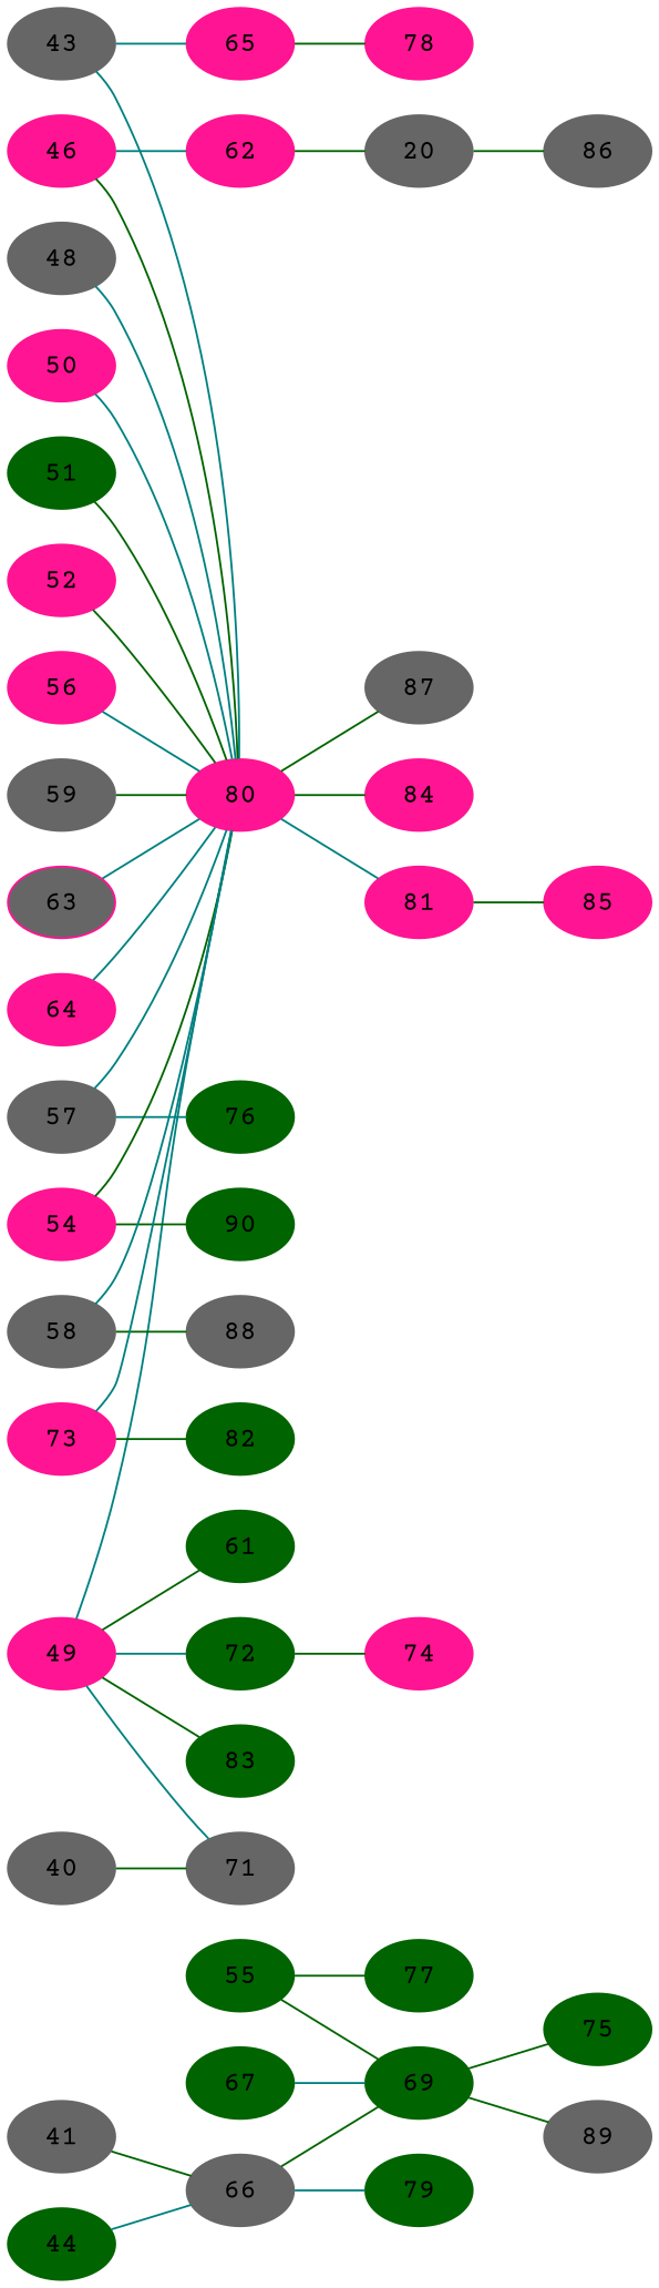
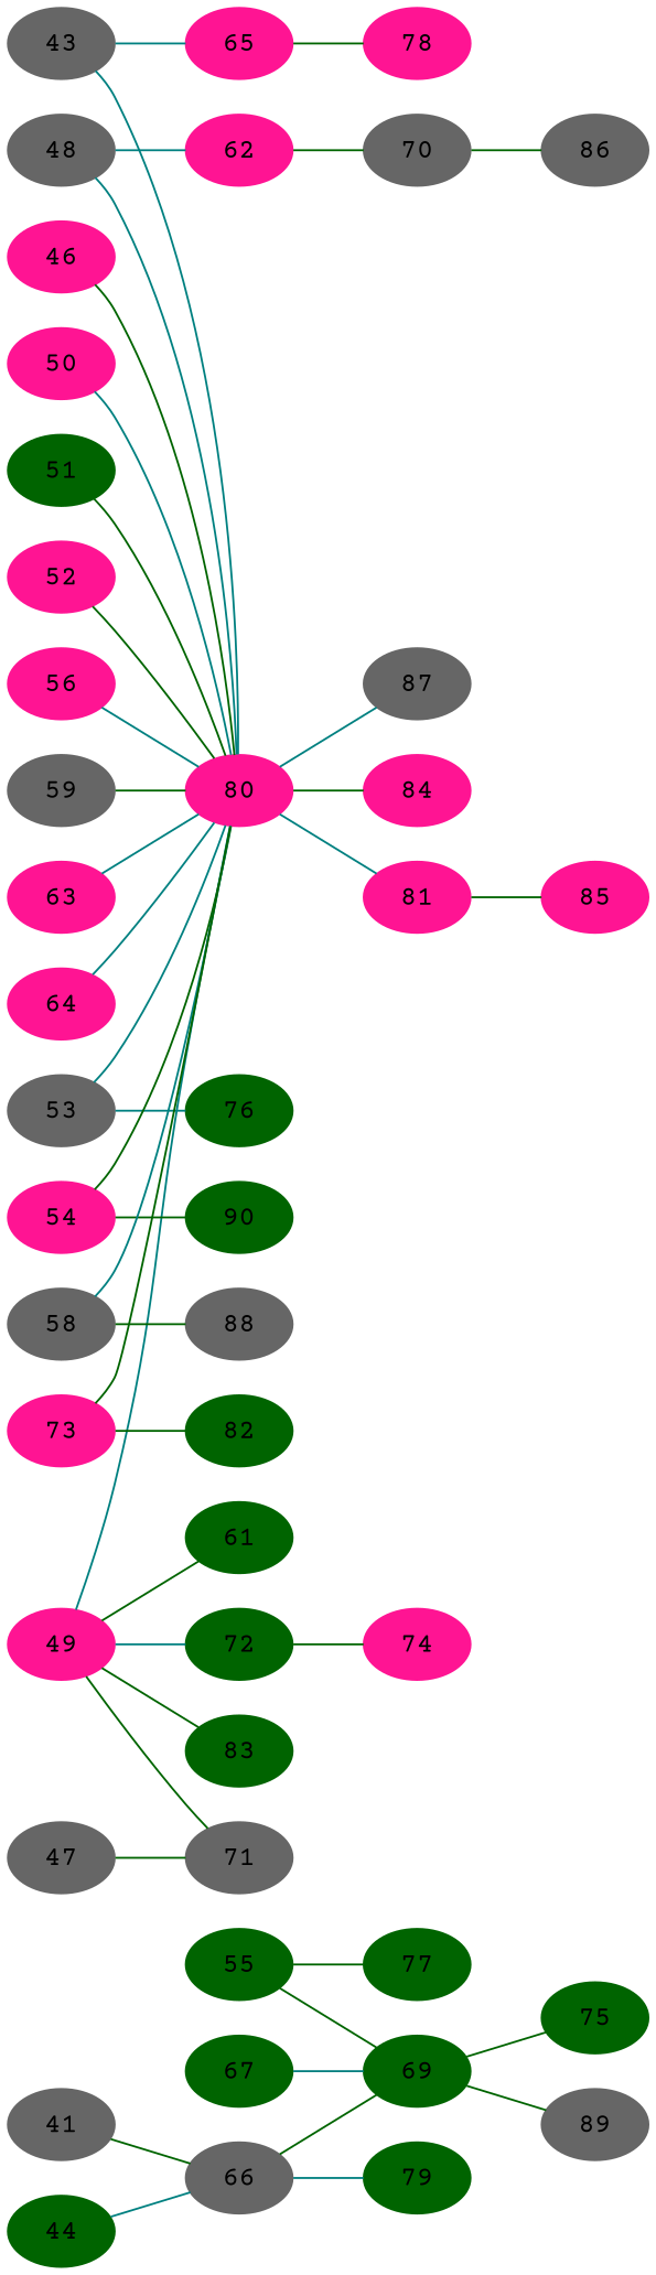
  graph {
    fontname="Courier Prime"
    rankdir=LR
    node [color=deeppink fontname="Courier Prime" style=filled]
    edge [color=darkgreen fontname="Courier Prime"]
    66 [color=gray40 super="+13"]
    69 [color=darkgreen super="+8+22"]
    79 [color=darkgreen]
    41 [color=gray40]
    43 [color=gray40]
    65
    80 [super="+60+57+68+26+28+34+39+40+45"]
    78
    81
    84
    87 [color=gray40]
    44 [color=darkgreen]
    46
    62
-   70 [color=gray40 label=20]
+   70 [color=gray40]
    71 [color=gray40 super="+42"]
-   47 [color=gray40 label=40]
+   47 [color=gray40]
    48 [color=gray40]
    49 [super="+32"]
    61 [color=darkgreen super="+35+38"]
    72 [color=darkgreen]
    83 [color=darkgreen]
    74
    50
    51 [color=darkgreen]
    52
-   53 [color=gray40 label=57]
+   53 [color=gray40]
    76 [color=darkgreen]
    54
    90 [color=darkgreen]
    55 [color=darkgreen super="+24+25+33"]
    77 [color=darkgreen]
    75 [color=darkgreen]
    89 [color=gray40]
    56
    58 [color=gray40]
    88 [color=gray40]
    59 [color=gray40]
    86 [color=gray40]
-   63 [fillcolor=gray40]
+   63
    64 [super="+31"]
    67 [color=darkgreen]
    73
    82 [color=darkgreen]
    85
    66 -- 69
    66 -- 79 [color=teal]
    69 -- 75
    69 -- 89
    41 -- 66
    43 -- 65 [color=teal]
    43 -- 80 [color=teal]
    65 -- 78
    80 -- 81 [color=teal]
    80 -- 84
-   80 -- 87
+   80 -- 87 [color=teal]
    81 -- 85
    44 -- 66 [color=teal]
    46 -- 80
-   46 -- 62 [color=teal]
+   48 -- 62 [color=teal]
    62 -- 70
    70 -- 86
    47 -- 71
    48 -- 80 [color=teal]
    49 -- 80 [color=teal]
-   49 -- 71 [color=teal]
+   49 -- 71
    49 -- 61
    49 -- 72 [color=teal]
    49 -- 83
    72 -- 74
    50 -- 80 [color=teal]
    51 -- 80
    52 -- 80
    53 -- 80 [color=teal]
    53 -- 76 [color=teal]
    54 -- 80
    54 -- 90
    55 -- 69
    55 -- 77
    56 -- 80 [color=teal]
    58 -- 80 [color=teal]
    58 -- 88
    59 -- 80
    63 -- 80 [color=teal]
    64 -- 80 [color=teal]
    67 -- 69 [color=teal]
-   73 -- 80 [color=teal]
+   73 -- 80
    73 -- 82
  }
